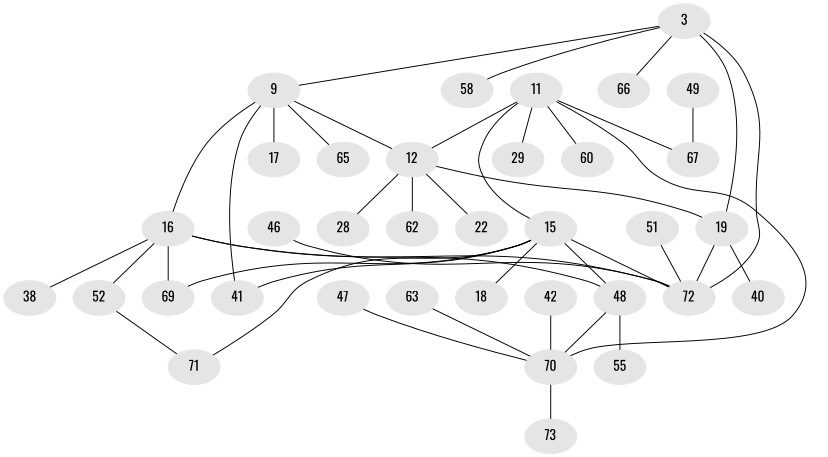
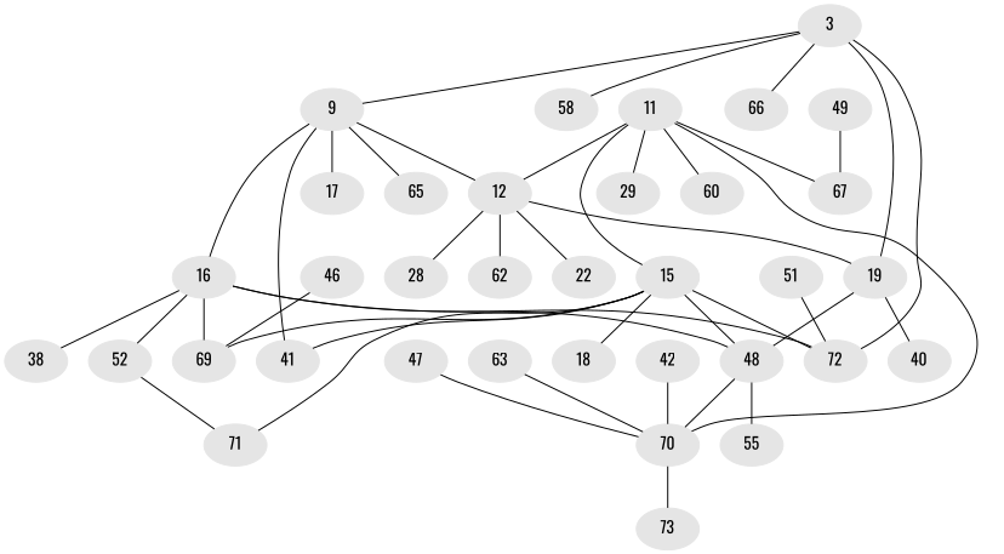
  graph {
    fontname=Oswald
    node [color=gray90 fontname=Oswald style=filled]
    edge [fontname=Oswald]
    3 [super="+2"]
    9 [super="+8"]
    19 [super="+1"]
    58
    66 [super="+61"]
    72 [super="+14+43"]
    12 [super="+10"]
    16 [super="+7"]
    17
    41
    65 [super="+24"]
    48 [super="+31+6"]
    40 [super="+36"]
    n14 [label=22]
    28
    62 [super="+25"]
    69 [super="+68"]
    38 [super="+23"]
    52
    11
    15 [super="+13"]
    29
    60
    67 [super="+59"]
    70 [super="+53+5+30"]
    18
    71 [super="+64"]
    73 [super="+22"]
    55
    42
    46
    47
    49
    51
    63
    3 -- 9
    3 -- 19 [weight=2]
    3 -- 58
    3 -- 66
    3 -- 72
    9 -- 12
    9 -- 16 [weight=2]
    9 -- 17
    9 -- 41
    9 -- 65
-   19 -- 72
+   19 -- 48
    19 -- 40
    12 -- 19
    12 -- n14
    12 -- 28
    12 -- 62
    16 -- 72
    16 -- 48
    16 -- 69
    16 -- 38
    16 -- 52
    48 -- 70 [weight=2]
    48 -- 55
    52 -- 71
    11 -- 12 [weight=2]
    11 -- 15
    11 -- 29
    11 -- 60
    11 -- 67
    11 -- 70
    15 -- 72 [weight=2]
    15 -- 41
    15 -- 48 [weight=2]
    15 -- 69
    15 -- 18
    15 -- 71
    70 -- 73
    42 -- 70
-   46 -- 72
+   46 -- 69
    47 -- 70
    49 -- 67
    51 -- 72
    63 -- 70
  }
